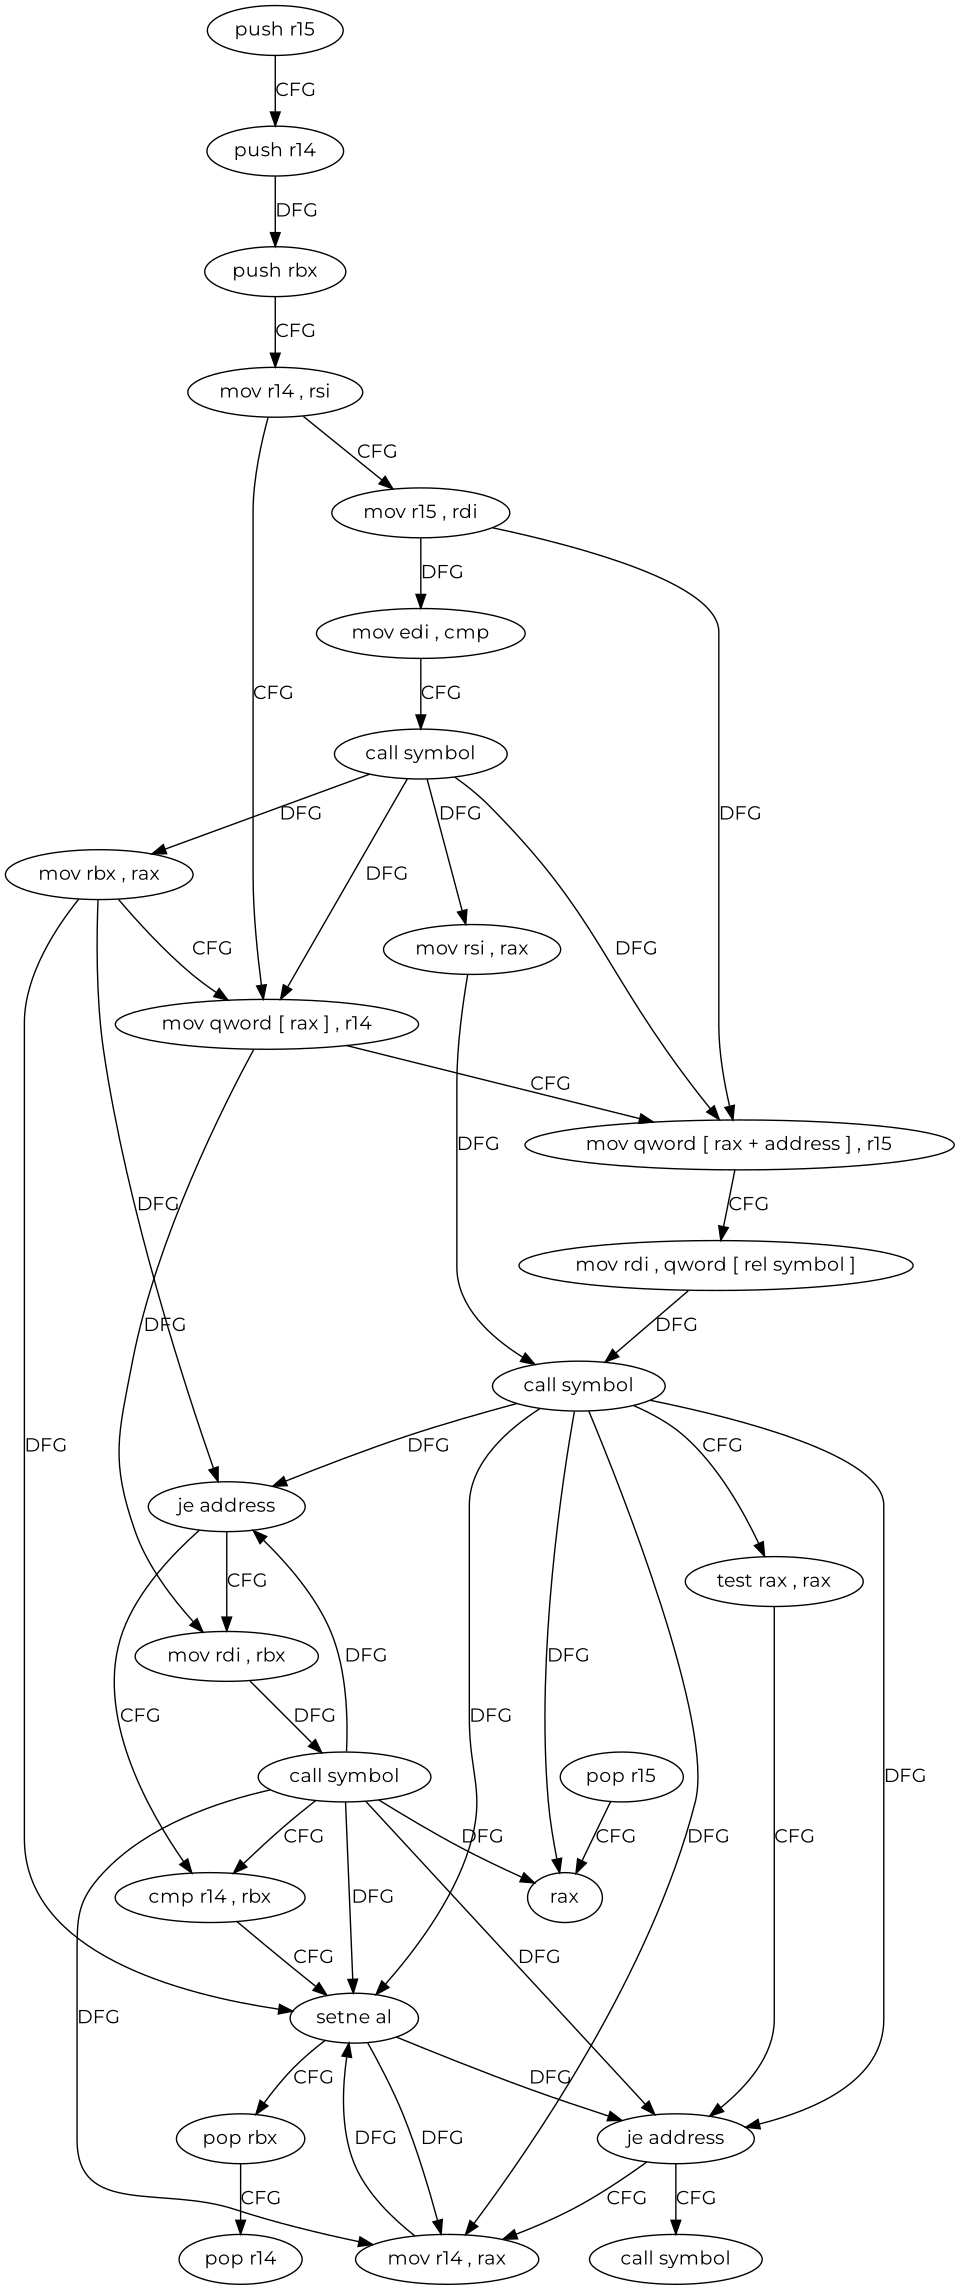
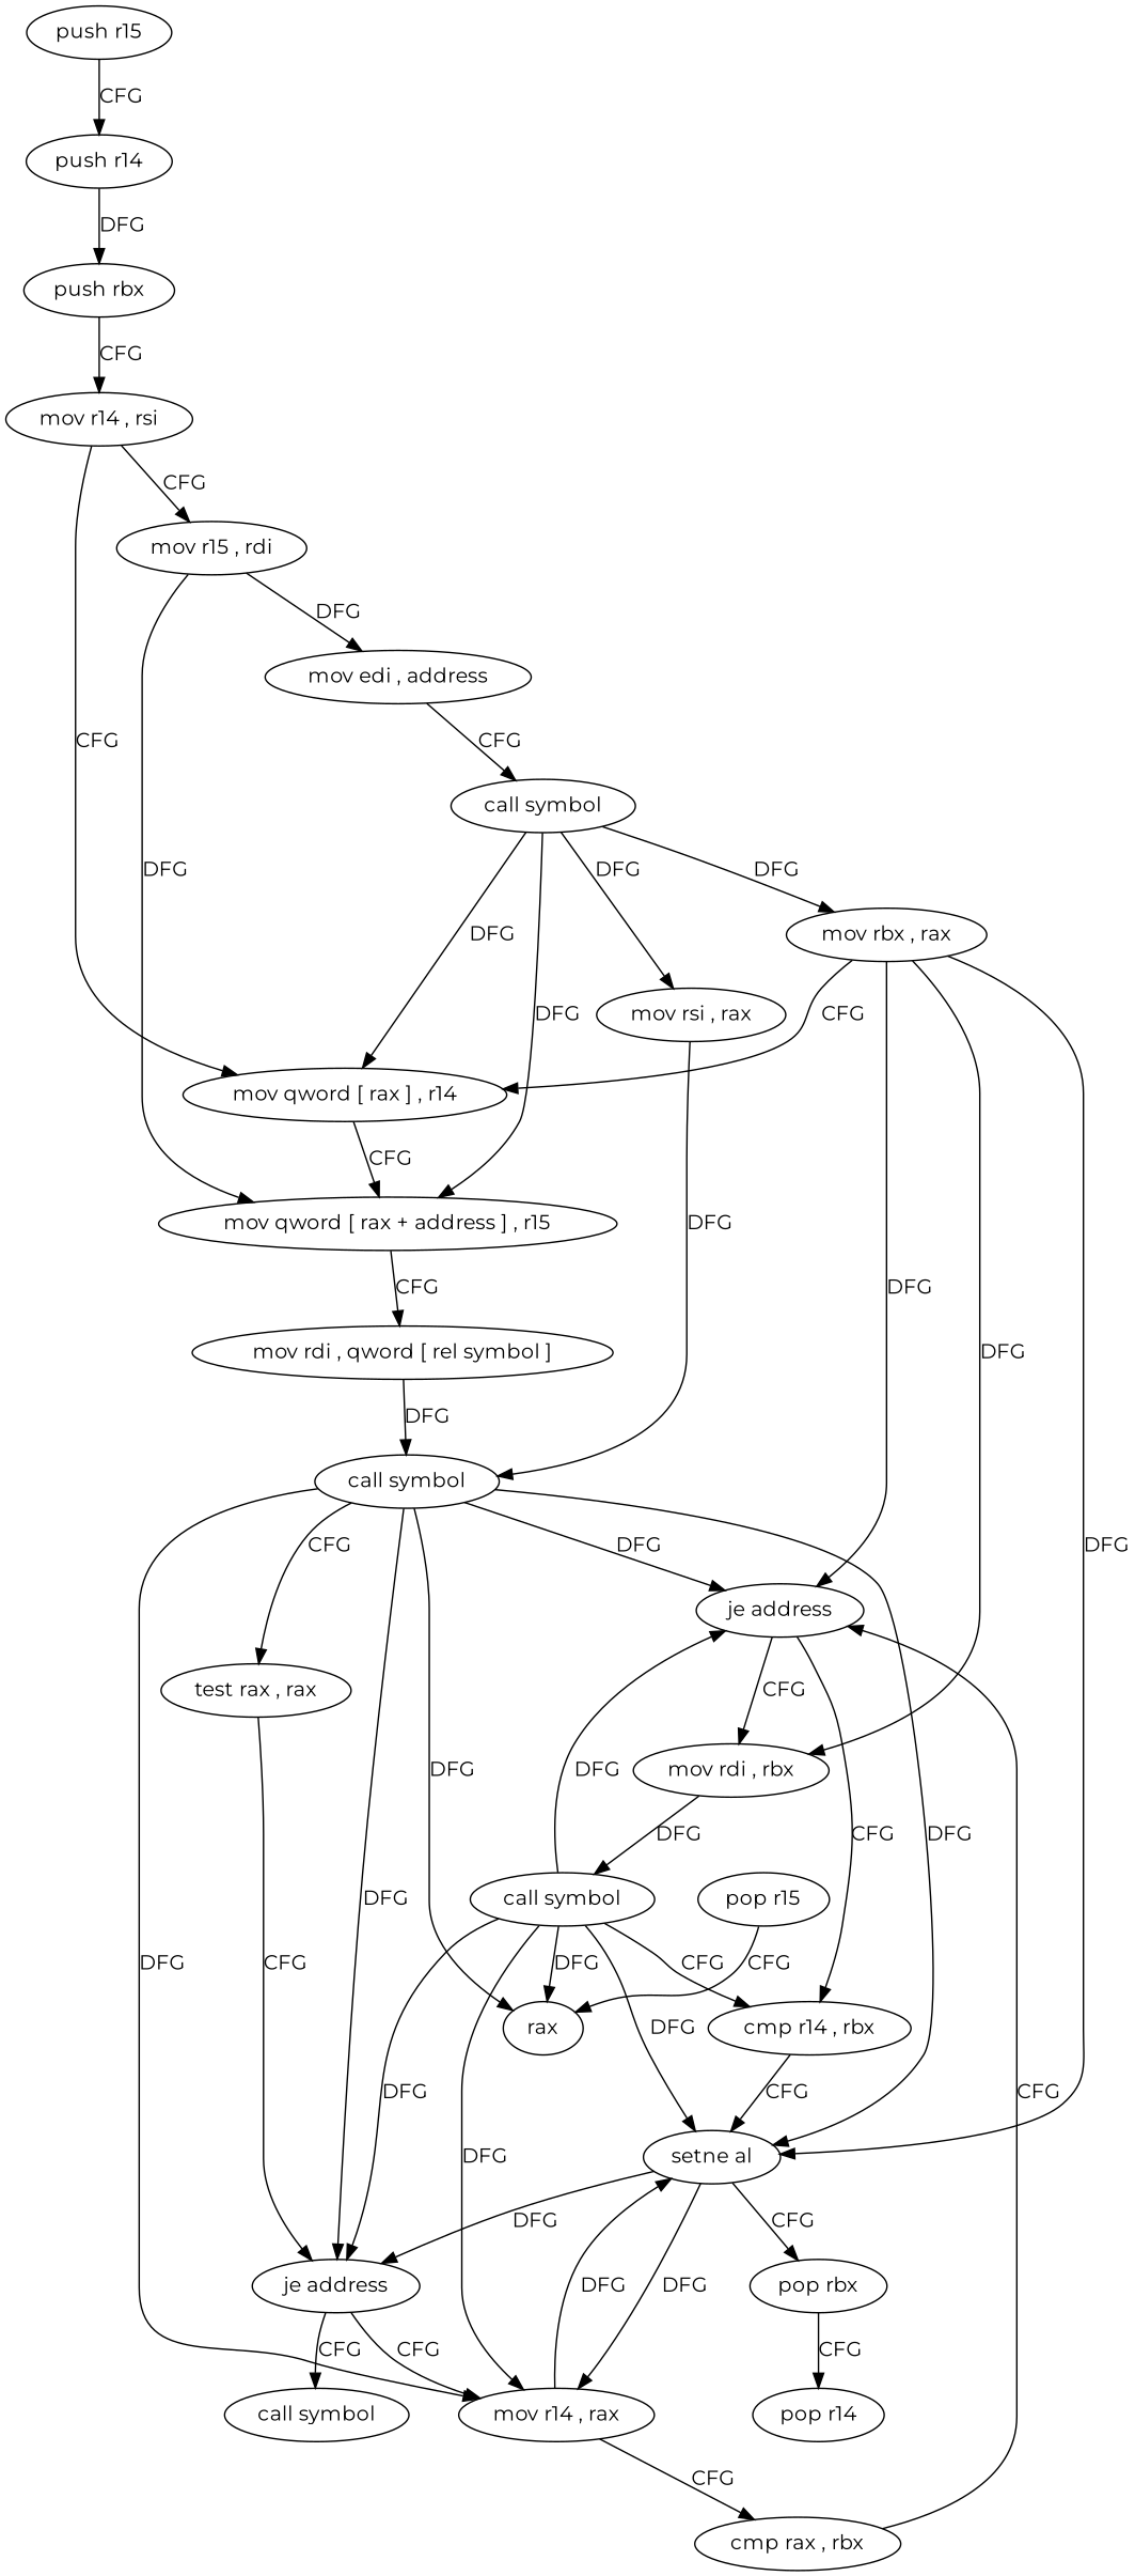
  digraph {
    fontname=Montserrat
    node [fontname=Montserrat]
    edge [fontname=Montserrat]
    n1 [label="push r15"]
    n2 [label="push r14"]
    n3 [label="push rbx"]
    n4 [label="mov r14 , rsi"]
    n5 [label="mov r15 , rdi"]
    n6 [label="mov qword [ rax ] , r14"]
-   n7 [label="mov edi , cmp"]
+   n7 [label="mov edi , address"]
    n8 [label="mov qword [ rax + address ] , r15"]
    n9 [label="call symbol"]
    n10 [label="mov rdi , qword [ rel symbol ]"]
    n11 [label="mov rbx , rax"]
    n12 [label="mov rsi , rax"]
    n13 [label="je address"]
    n14 [label="mov rdi , rbx"]
    n15 [label="setne al"]
    n16 [label="call symbol"]
    n17 [label="cmp r14 , rbx"]
    n18 [label="call symbol"]
    n19 [label="je address"]
    n20 [label="mov r14 , rax"]
    n21 [label="pop rbx"]
    n22 [label="test rax , rax"]
    n23 [label=rax]
    n24 [label="call symbol"]
+   n25 [label="cmp rax , rbx"]
    n26 [label="pop r14"]
    n27 [label="pop r15"]
    n1 -> n2 [label=CFG]
    n2 -> n3 [label=DFG]
    n3 -> n4 [label=CFG]
    n4 -> n5 [label=CFG]
    n4 -> n6 [label=CFG]
    n5 -> n7 [label=DFG]
    n5 -> n8 [label=DFG]
    n6 -> n8 [label=CFG]
    n7 -> n9 [label=CFG]
    n8 -> n10 [label=CFG]
    n9 -> n6 [label=DFG]
    n9 -> n8 [label=DFG]
    n9 -> n11 [label=DFG]
    n9 -> n12 [label=DFG]
    n10 -> n16 [label=DFG]
    n11 -> n6 [label=CFG]
    n11 -> n13 [label=DFG]
-   n6 -> n14 [label=DFG]
+   n11 -> n14 [label=DFG]
    n11 -> n15 [label=DFG]
    n12 -> n16 [label=DFG]
    n13 -> n14 [label=CFG]
    n13 -> n17 [label=CFG]
    n14 -> n18 [label=DFG]
    n15 -> n19 [label=DFG]
    n15 -> n20 [label=DFG]
    n15 -> n21 [label=CFG]
    n16 -> n13 [label=DFG]
    n16 -> n15 [label=DFG]
    n16 -> n19 [label=DFG]
    n16 -> n20 [label=DFG]
    n16 -> n22 [label=CFG]
    n16 -> n23 [label=DFG]
    n17 -> n15 [label=CFG]
    n18 -> n13 [label=DFG]
    n18 -> n15 [label=DFG]
    n18 -> n17 [label=CFG]
    n18 -> n19 [label=DFG]
    n18 -> n20 [label=DFG]
    n18 -> n23 [label=DFG]
    n19 -> n20 [label=CFG]
    n19 -> n24 [label=CFG]
    n20 -> n15 [label=DFG]
+   n20 -> n25 [label=CFG]
    n21 -> n26 [label=CFG]
    n22 -> n19 [label=CFG]
+   n25 -> n13 [label=CFG]
    n27 -> n23 [label=CFG]
  }
